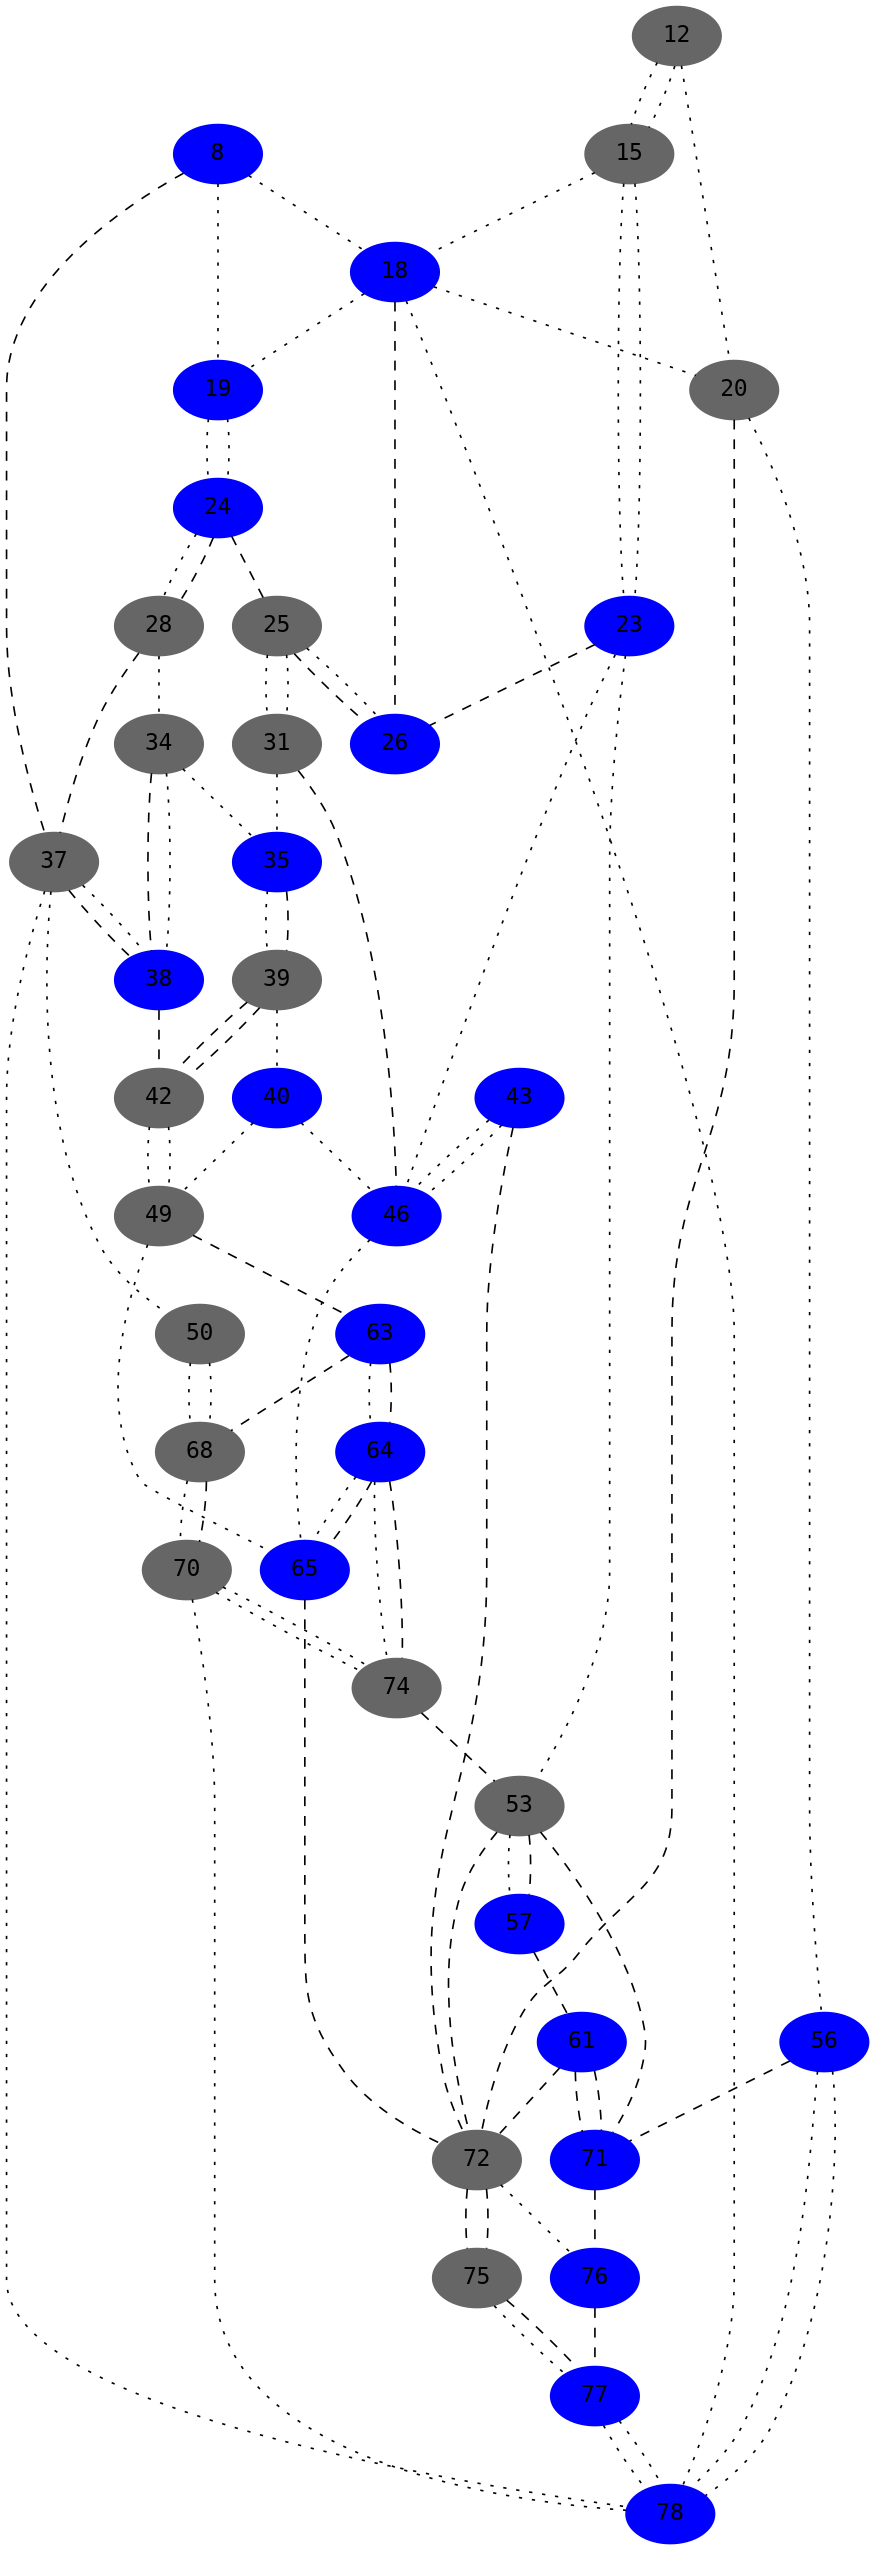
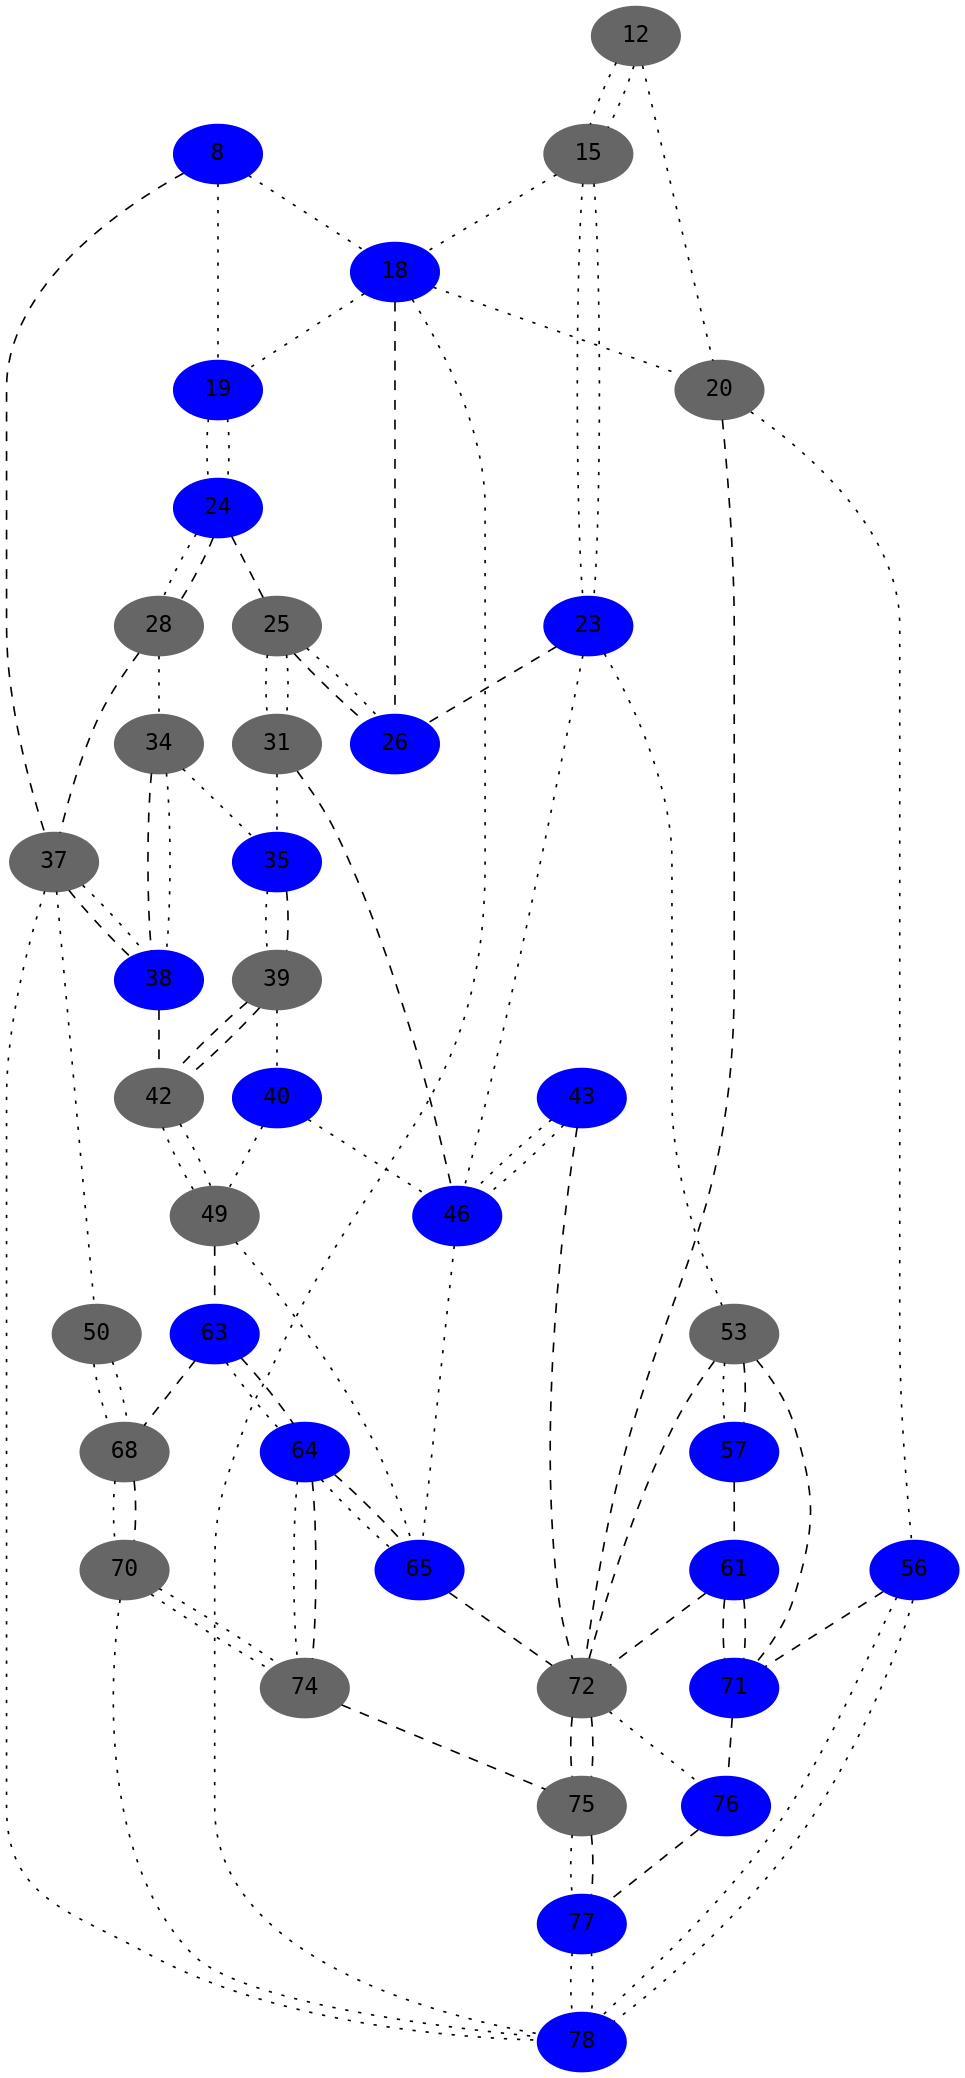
  graph {
    fontname="DejaVu Sans Mono"
    node [color=blue fontname="DejaVu Sans Mono" style=filled]
    edge [fontname="DejaVu Sans Mono" style=dotted]
    8 [super="+5"]
    18 [super="+14+3+17"]
    19 [super="+16"]
    37 [color=gray40 super="+36+27+7"]
    20 [color=gray40 super="+13"]
    26 [super="+21"]
    78 [super="+69+62"]
    24
    38
    50 [color=gray40]
    12 [color=gray40]
    15 [color=gray40]
    23 [super="+22"]
    56 [super="+9"]
    72 [color=gray40 super="+66+60"]
    53 [color=gray40 super="+30+45"]
    46 [super="+41+33"]
    25 [color=gray40]
    28 [color=gray40]
    57
    71 [super="+55"]
    65 [super="+58"]
    31 [color=gray40]
    34 [color=gray40]
    35
    39 [color=gray40]
    42 [color=gray40]
    40
    68 [color=gray40 super="+67+51"]
    49 [color=gray40 super="+47"]
    63 [super="+52"]
    43
    76 [super="+73"]
    75 [color=gray40]
    64
    70 [color=gray40]
    61
    74 [color=gray40]
    77
    8 -- 18
    8 -- 19 [weight=2]
    8 -- 37 [style=dashed]
    18 -- 19
    18 -- 20
    18 -- 26 [style=dashed weight=2]
    18 -- 78
    19 -- 24
    19 -- 24
    37 -- 78 [weight=2]
    37 -- 38 [style=dashed]
    37 -- 38
    37 -- 50
    20 -- 56 [weight=2]
    20 -- 72 [style=dashed]
    24 -- 25 [style=dashed]
    24 -- 28
    24 -- 28 [style=dashed]
    38 -- 42 [style=dashed]
    50 -- 68 [weight=2]
    50 -- 68
    12 -- 20 [weight=2]
    12 -- 15
    12 -- 15
    15 -- 18
    15 -- 23
    15 -- 23
    23 -- 26 [style=dashed]
    23 -- 53
    23 -- 46
    56 -- 78 [weight=3]
    56 -- 78
    56 -- 71 [style=dashed]
    72 -- 76
    72 -- 75 [style=dashed]
    72 -- 75 [style=dashed]
    53 -- 72 [style=dashed]
    53 -- 57 [weight=2]
    53 -- 57 [style=dashed]
    53 -- 71 [style=dashed]
    46 -- 65
    25 -- 26 [style=dashed]
    25 -- 26
    25 -- 31
    25 -- 31
    28 -- 37 [style=dashed]
    28 -- 34
    57 -- 61 [style=dashed]
    71 -- 76 [style=dashed weight=2]
    65 -- 72 [style=dashed weight=2]
    31 -- 46 [style=dashed]
    31 -- 35
    34 -- 38 [style=dashed]
    34 -- 38
    34 -- 35
    35 -- 39
    35 -- 39 [style=dashed]
    39 -- 42 [style=dashed]
    39 -- 42 [style=dashed]
    39 -- 40
    42 -- 49
    42 -- 49
    40 -- 46
    40 -- 49
    68 -- 70
    68 -- 70 [style=dashed]
    49 -- 65
    49 -- 63 [style=dashed]
    63 -- 68 [style=dashed weight=2]
    63 -- 64
    63 -- 64 [style=dashed]
    43 -- 72 [style=dashed]
    43 -- 46 [weight=2]
    43 -- 46
    76 -- 77 [style=dashed]
    75 -- 77
    75 -- 77 [style=dashed]
    64 -- 65
    64 -- 65 [style=dashed]
    64 -- 74
    64 -- 74 [style=dashed]
    70 -- 78
    70 -- 74
    70 -- 74
    61 -- 72 [style=dashed]
    61 -- 71 [style=dashed]
    61 -- 71 [style=dashed]
-   74 -- 53 [style=dashed]
+   74 -- 75 [style=dashed]
    77 -- 78
    77 -- 78
  }
